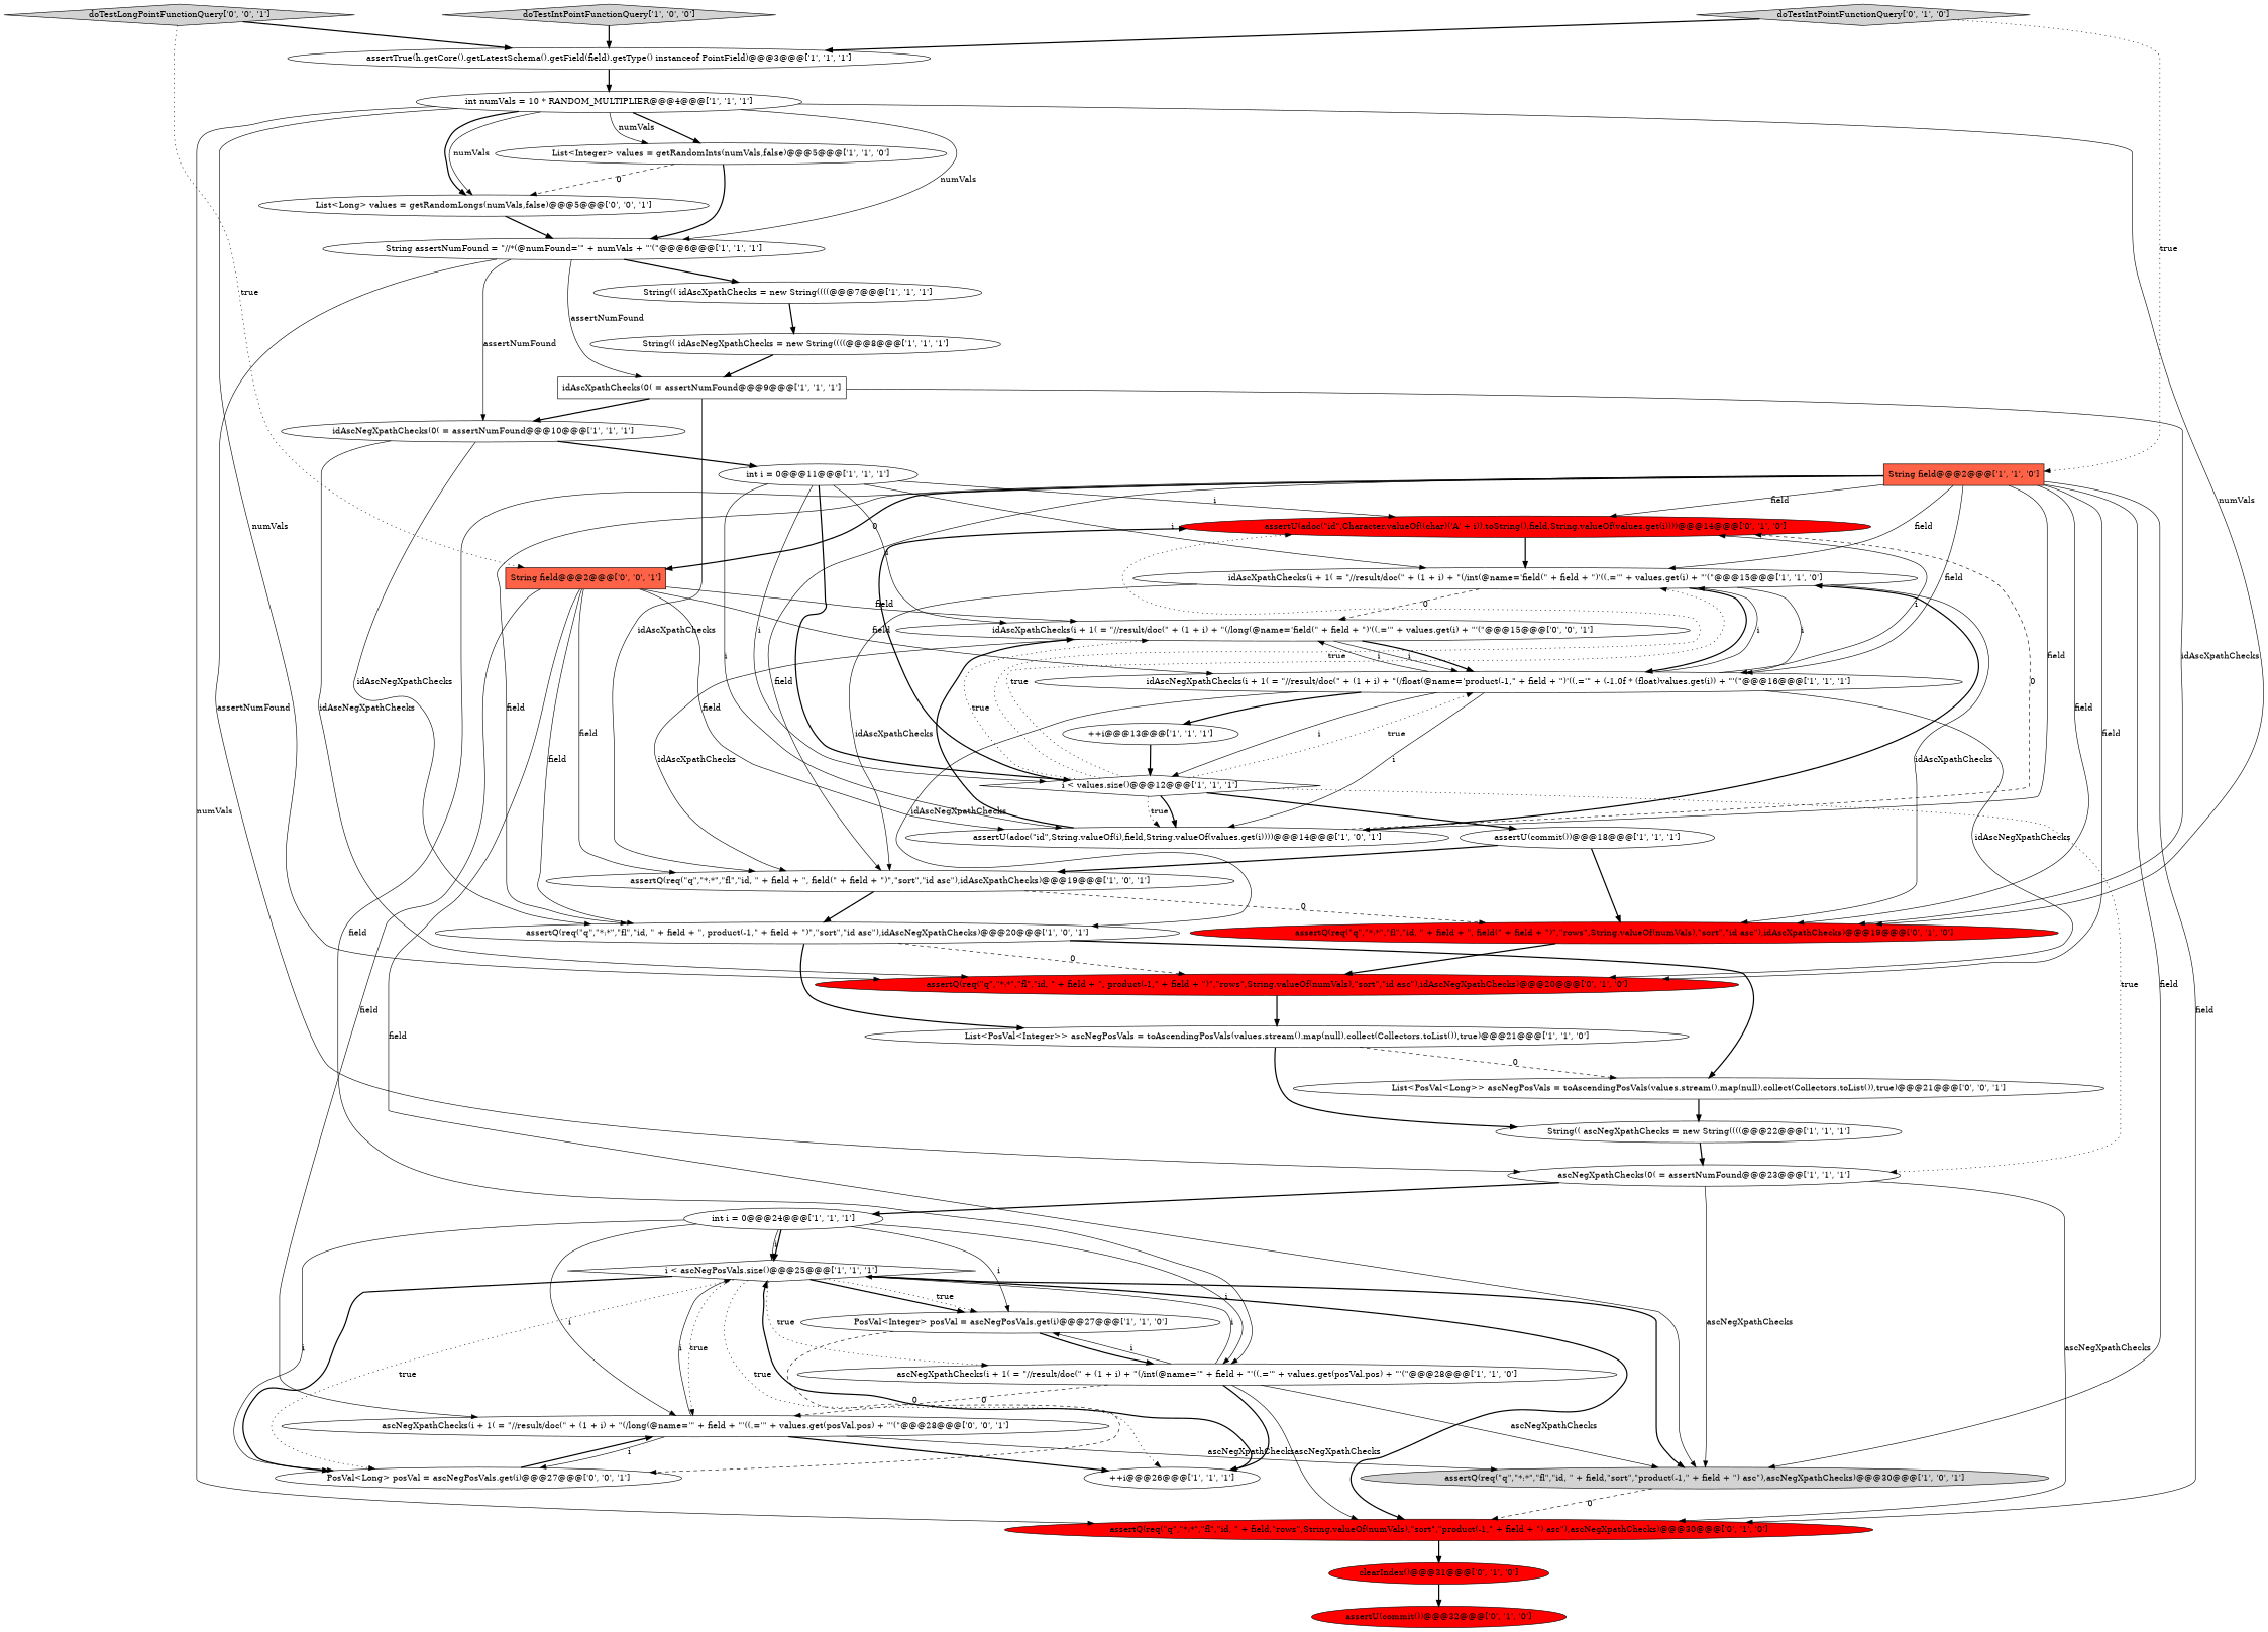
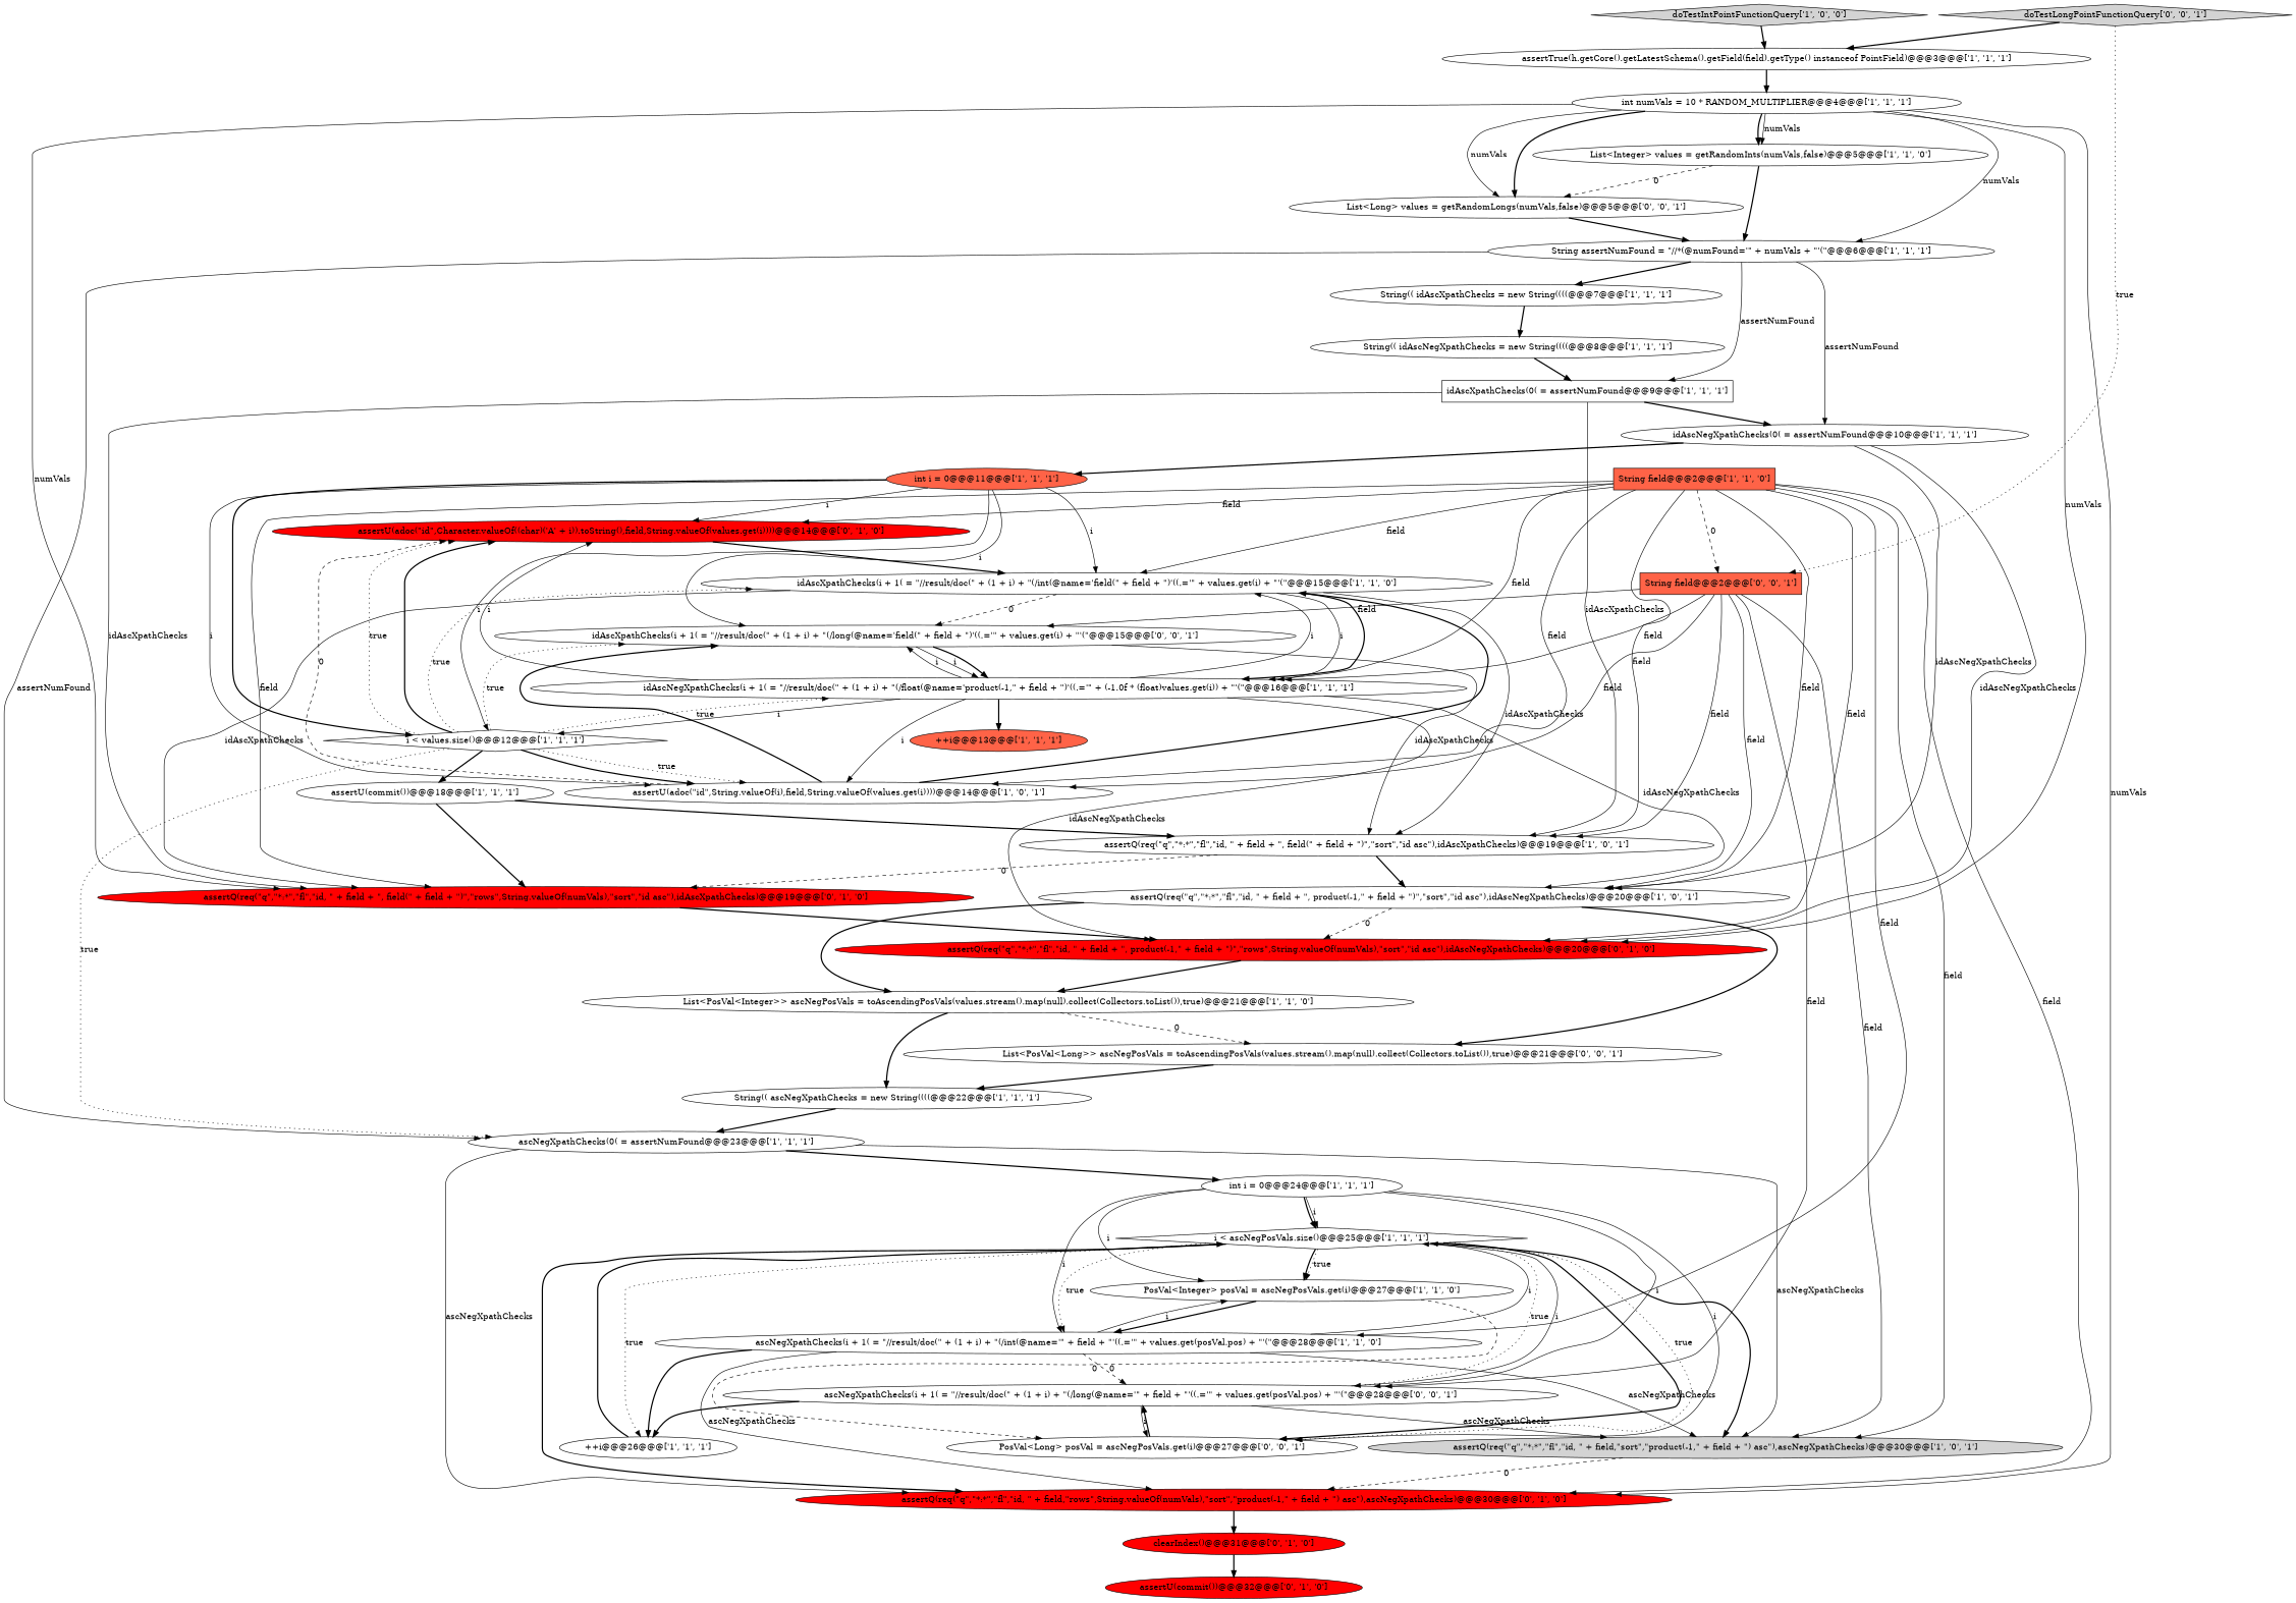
  digraph {
    fontname="DejaVu Serif"
    node [fillcolor=white fontname="DejaVu Serif" shape=ellipse style=filled]
    edge [fontname="DejaVu Serif" style=solid]
    n1 [label="assertTrue(h.getCore().getLatestSchema().getField(field).getType() instanceof PointField)@@@3@@@['1', '1', '1']"]
    n2 [label="int numVals = 10 * RANDOM_MULTIPLIER@@@4@@@['1', '1', '1']"]
    n3 [fillcolor=red label="assertQ(req(\"q\",\"*:*\",\"fl\",\"id, \" + field,\"rows\",String.valueOf(numVals),\"sort\",\"product(-1,\" + field + \") asc\"),ascNegXpathChecks)@@@30@@@['0', '1', '0']"]
    n4 [label="List<Integer> values = getRandomInts(numVals,false)@@@5@@@['1', '1', '0']"]
    n5 [label="String assertNumFound = \"//*(@numFound='\" + numVals + \"'(\"@@@6@@@['1', '1', '1']"]
    n6 [label="List<Long> values = getRandomLongs(numVals,false)@@@5@@@['0', '0', '1']"]
    n7 [fillcolor=red label="assertQ(req(\"q\",\"*:*\",\"fl\",\"id, \" + field + \", field(\" + field + \")\",\"rows\",String.valueOf(numVals),\"sort\",\"id asc\"),idAscXpathChecks)@@@19@@@['0', '1', '0']"]
    n8 [fillcolor=red label="assertQ(req(\"q\",\"*:*\",\"fl\",\"id, \" + field + \", product(-1,\" + field + \")\",\"rows\",String.valueOf(numVals),\"sort\",\"id asc\"),idAscNegXpathChecks)@@@20@@@['0', '1', '0']"]
    n9 [label="i < ascNegPosVals.size()@@@25@@@['1', '1', '1']" shape=diamond]
    n10 [label="PosVal<Integer> posVal = ascNegPosVals.get(i)@@@27@@@['1', '1', '0']"]
    n11 [label="ascNegXpathChecks(i + 1( = \"//result/doc(\" + (1 + i) + \"(/int(@name='\" + field + \"'((.='\" + values.get(posVal.pos) + \"'(\"@@@28@@@['1', '1', '0']"]
    n12 [label="PosVal<Long> posVal = ascNegPosVals.get(i)@@@27@@@['0', '0', '1']"]
    n13 [label="ascNegXpathChecks(i + 1( = \"//result/doc(\" + (1 + i) + \"(/long(@name='\" + field + \"'((.='\" + values.get(posVal.pos) + \"'(\"@@@28@@@['0', '0', '1']"]
    n14 [fillcolor=lightgray label="assertQ(req(\"q\",\"*:*\",\"fl\",\"id, \" + field,\"sort\",\"product(-1,\" + field + \") asc\"),ascNegXpathChecks)@@@30@@@['1', '0', '1']"]
    n15 [label="++i@@@26@@@['1', '1', '1']"]
    n16 [fillcolor=red label="clearIndex()@@@31@@@['0', '1', '0']"]
    n17 [fillcolor=red label="assertU(adoc(\"id\",Character.valueOf((char)('A' + i)).toString(),field,String.valueOf(values.get(i))))@@@14@@@['0', '1', '0']"]
    n18 [label="idAscXpathChecks(i + 1( = \"//result/doc(\" + (1 + i) + \"(/int(@name='field(\" + field + \")'((.='\" + values.get(i) + \"'(\"@@@15@@@['1', '1', '0']"]
    n19 [label="assertQ(req(\"q\",\"*:*\",\"fl\",\"id, \" + field + \", field(\" + field + \")\",\"sort\",\"id asc\"),idAscXpathChecks)@@@19@@@['1', '0', '1']"]
    n20 [label="idAscXpathChecks(i + 1( = \"//result/doc(\" + (1 + i) + \"(/long(@name='field(\" + field + \")'((.='\" + values.get(i) + \"'(\"@@@15@@@['0', '0', '1']"]
    n21 [label="idAscNegXpathChecks(i + 1( = \"//result/doc(\" + (1 + i) + \"(/float(@name='product(-1,\" + field + \")'((.='\" + (-1.0f * (float)values.get(i)) + \"'(\"@@@16@@@['1', '1', '1']"]
    n22 [label="idAscXpathChecks(0( = assertNumFound@@@9@@@['1', '1', '1']" shape=box]
    n23 [label="idAscNegXpathChecks(0( = assertNumFound@@@10@@@['1', '1', '1']"]
    n24 [label="String(( idAscXpathChecks = new String((((@@@7@@@['1', '1', '1']"]
    n25 [label="ascNegXpathChecks(0( = assertNumFound@@@23@@@['1', '1', '1']"]
    n26 [label="assertQ(req(\"q\",\"*:*\",\"fl\",\"id, \" + field + \", product(-1,\" + field + \")\",\"sort\",\"id asc\"),idAscNegXpathChecks)@@@20@@@['1', '0', '1']"]
    n27 [label="List<PosVal<Long>> ascNegPosVals = toAscendingPosVals(values.stream().map(null).collect(Collectors.toList()),true)@@@21@@@['0', '0', '1']"]
    n28 [label="List<PosVal<Integer>> ascNegPosVals = toAscendingPosVals(values.stream().map(null).collect(Collectors.toList()),true)@@@21@@@['1', '1', '0']"]
-   n29 [label="++i@@@13@@@['1', '1', '1']"]
+   n29 [fillcolor=tomato label="++i@@@13@@@['1', '1', '1']"]
    n30 [label="i < values.size()@@@12@@@['1', '1', '1']" shape=diamond]
    n31 [label="assertU(adoc(\"id\",String.valueOf(i),field,String.valueOf(values.get(i))))@@@14@@@['1', '0', '1']"]
    n32 [label="assertU(commit())@@@18@@@['1', '1', '1']"]
    n33 [label="String(( idAscNegXpathChecks = new String((((@@@8@@@['1', '1', '1']"]
    n34 [label="String(( ascNegXpathChecks = new String((((@@@22@@@['1', '1', '1']"]
    n35 [fillcolor=tomato label="String field@@@2@@@['1', '1', '0']" shape=box]
    n36 [fillcolor=tomato label="String field@@@2@@@['0', '0', '1']" shape=box]
    n37 [fillcolor=red label="assertU(commit())@@@32@@@['0', '1', '0']"]
-   n38 [label="int i = 0@@@11@@@['1', '1', '1']"]
+   n38 [fillcolor=tomato label="int i = 0@@@11@@@['1', '1', '1']"]
    n39 [label="int i = 0@@@24@@@['1', '1', '1']"]
    n40 [fillcolor=lightgray label="doTestIntPointFunctionQuery['1', '0', '0']" shape=diamond]
    n41 [fillcolor=lightgray label="doTestLongPointFunctionQuery['0', '0', '1']" shape=diamond]
-   n42 [fillcolor=lightgray label="doTestIntPointFunctionQuery['0', '1', '0']" shape=diamond]
    n1 -> n2 [style=bold]
    n2 -> n3 [label=numVals]
    n2 -> n4 [style=bold]
    n2 -> n4 [label=numVals]
    n2 -> n5 [label=numVals]
    n2 -> n6 [label=numVals]
    n2 -> n6 [style=bold]
    n2 -> n7 [label=numVals]
    n2 -> n8 [label=numVals]
    n3 -> n16 [style=bold]
    n4 -> n5 [style=bold]
    n4 -> n6 [label=0 style=dashed]
    n5 -> n22 [label=assertNumFound]
    n5 -> n23 [label=assertNumFound]
    n5 -> n24 [style=bold]
    n5 -> n25 [label=assertNumFound]
    n6 -> n5 [style=bold]
    n7 -> n8 [style=bold]
    n8 -> n28 [style=bold]
    n9 -> n3 [style=bold]
    n9 -> n10 [style=bold]
    n9 -> n10 [label=true style=dotted]
    n9 -> n11 [label=true style=dotted]
    n9 -> n12 [style=bold]
    n9 -> n12 [label=true style=dotted]
    n9 -> n13 [label=true style=dotted]
    n9 -> n14 [style=bold]
    n9 -> n15 [label=true style=dotted]
    n10 -> n11 [style=bold]
    n10 -> n12 [label=0 style=dashed]
    n11 -> n3 [label=ascNegXpathChecks]
    n11 -> n9 [label=i]
    n11 -> n10 [label=i]
    n11 -> n13 [label=0 style=dashed]
    n11 -> n14 [label=ascNegXpathChecks]
    n11 -> n15 [style=bold]
    n12 -> n13 [style=bold]
    n13 -> n9 [label=i]
    n13 -> n12 [label=i]
    n13 -> n14 [label=ascNegXpathChecks]
    n13 -> n15 [style=bold]
    n14 -> n3 [label=0 style=dashed]
    n15 -> n9 [style=bold]
    n16 -> n37 [style=bold]
    n17 -> n18 [style=bold]
    n18 -> n7 [label=idAscXpathChecks]
    n18 -> n19 [label=idAscXpathChecks]
    n18 -> n20 [label=0 style=dashed]
    n18 -> n21 [style=bold]
    n18 -> n21 [label=i]
    n19 -> n7 [label=0 style=dashed]
    n19 -> n26 [style=bold]
    n20 -> n19 [label=idAscXpathChecks]
    n20 -> n21 [label=i]
    n20 -> n21 [style=bold]
    n21 -> n8 [label=idAscNegXpathChecks]
    n21 -> n17 [label=i]
    n21 -> n18 [label=i]
    n21 -> n20 [label=i]
    n21 -> n26 [label=idAscNegXpathChecks]
    n21 -> n29 [style=bold]
    n21 -> n30 [label=i]
    n21 -> n31 [label=i]
    n22 -> n7 [label=idAscXpathChecks]
    n22 -> n19 [label=idAscXpathChecks]
    n22 -> n23 [style=bold]
    n23 -> n8 [label=idAscNegXpathChecks]
    n23 -> n26 [label=idAscNegXpathChecks]
    n23 -> n38 [style=bold]
    n24 -> n33 [style=bold]
    n25 -> n3 [label=ascNegXpathChecks]
    n25 -> n14 [label=ascNegXpathChecks]
    n25 -> n39 [style=bold]
    n26 -> n8 [label=0 style=dashed]
    n26 -> n27 [style=bold]
    n26 -> n28 [style=bold]
    n27 -> n34 [style=bold]
    n28 -> n27 [label=0 style=dashed]
    n28 -> n34 [style=bold]
-   n29 -> n30 [style=bold]
    n30 -> n17 [style=bold]
    n30 -> n17 [label=true style=dotted]
    n30 -> n18 [label=true style=dotted]
    n30 -> n20 [label=true style=dotted]
    n30 -> n21 [label=true style=dotted]
    n30 -> n25 [label=true style=dotted]
    n30 -> n31 [label=true style=dotted]
    n30 -> n31 [style=bold]
    n30 -> n32 [style=bold]
    n31 -> n17 [label=0 style=dashed]
    n31 -> n18 [style=bold]
    n31 -> n20 [style=bold]
    n32 -> n7 [style=bold]
    n32 -> n19 [style=bold]
    n33 -> n22 [style=bold]
    n34 -> n25 [style=bold]
    n35 -> n3 [label=field]
    n35 -> n7 [label=field]
    n35 -> n8 [label=field]
    n35 -> n11 [label=field]
    n35 -> n14 [label=field]
    n35 -> n17 [label=field]
    n35 -> n18 [label=field]
    n35 -> n19 [label=field]
    n35 -> n21 [label=field]
    n35 -> n26 [label=field]
    n35 -> n31 [label=field]
-   n35 -> n36 [label=0 style=bold]
+   n35 -> n36 [label=0 style=dashed]
    n36 -> n13 [label=field]
    n36 -> n14 [label=field]
    n36 -> n19 [label=field]
    n36 -> n20 [label=field]
    n36 -> n21 [label=field]
    n36 -> n26 [label=field]
    n36 -> n31 [label=field]
    n38 -> n17 [label=i]
    n38 -> n18 [label=i]
    n38 -> n20 [label=i]
    n38 -> n30 [style=bold]
    n38 -> n30 [label=i]
    n38 -> n31 [label=i]
    n39 -> n9 [label=i]
    n39 -> n9 [style=bold]
    n39 -> n10 [label=i]
    n39 -> n11 [label=i]
    n39 -> n12 [label=i]
    n39 -> n13 [label=i]
    n40 -> n1 [style=bold]
    n41 -> n1 [style=bold]
    n41 -> n36 [label=true style=dotted]
-   n42 -> n1 [style=bold]
-   n42 -> n35 [label=true style=dotted]
  }
